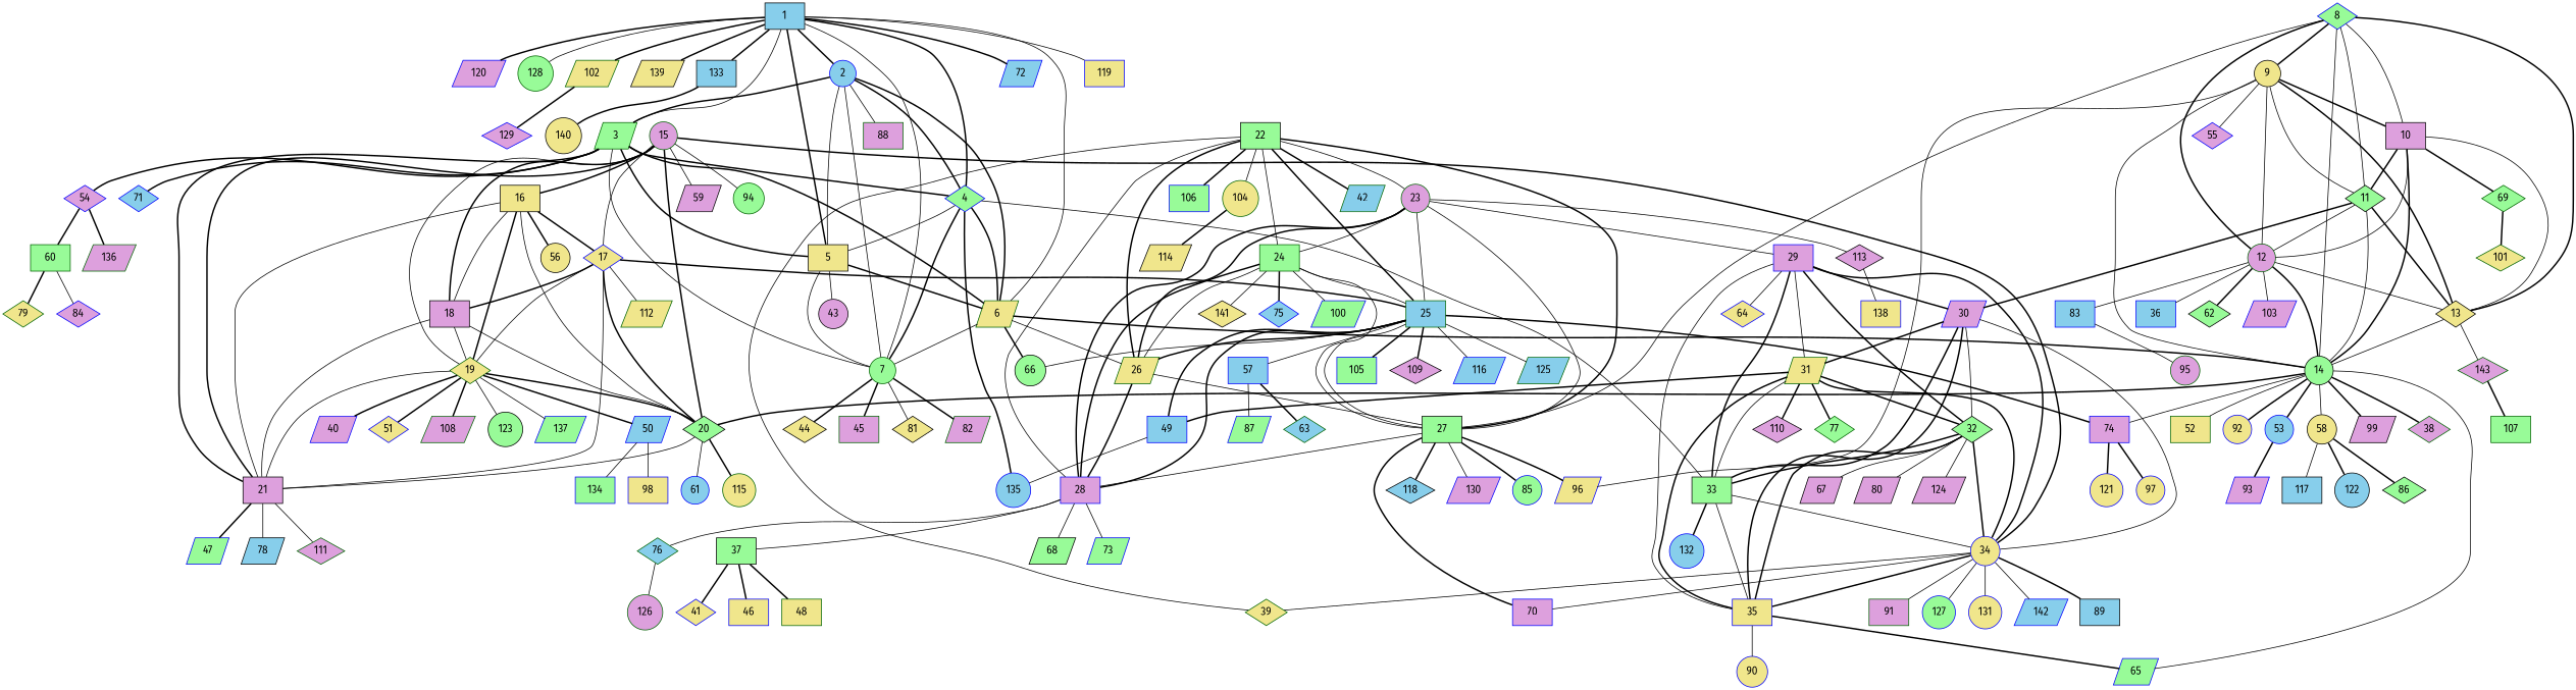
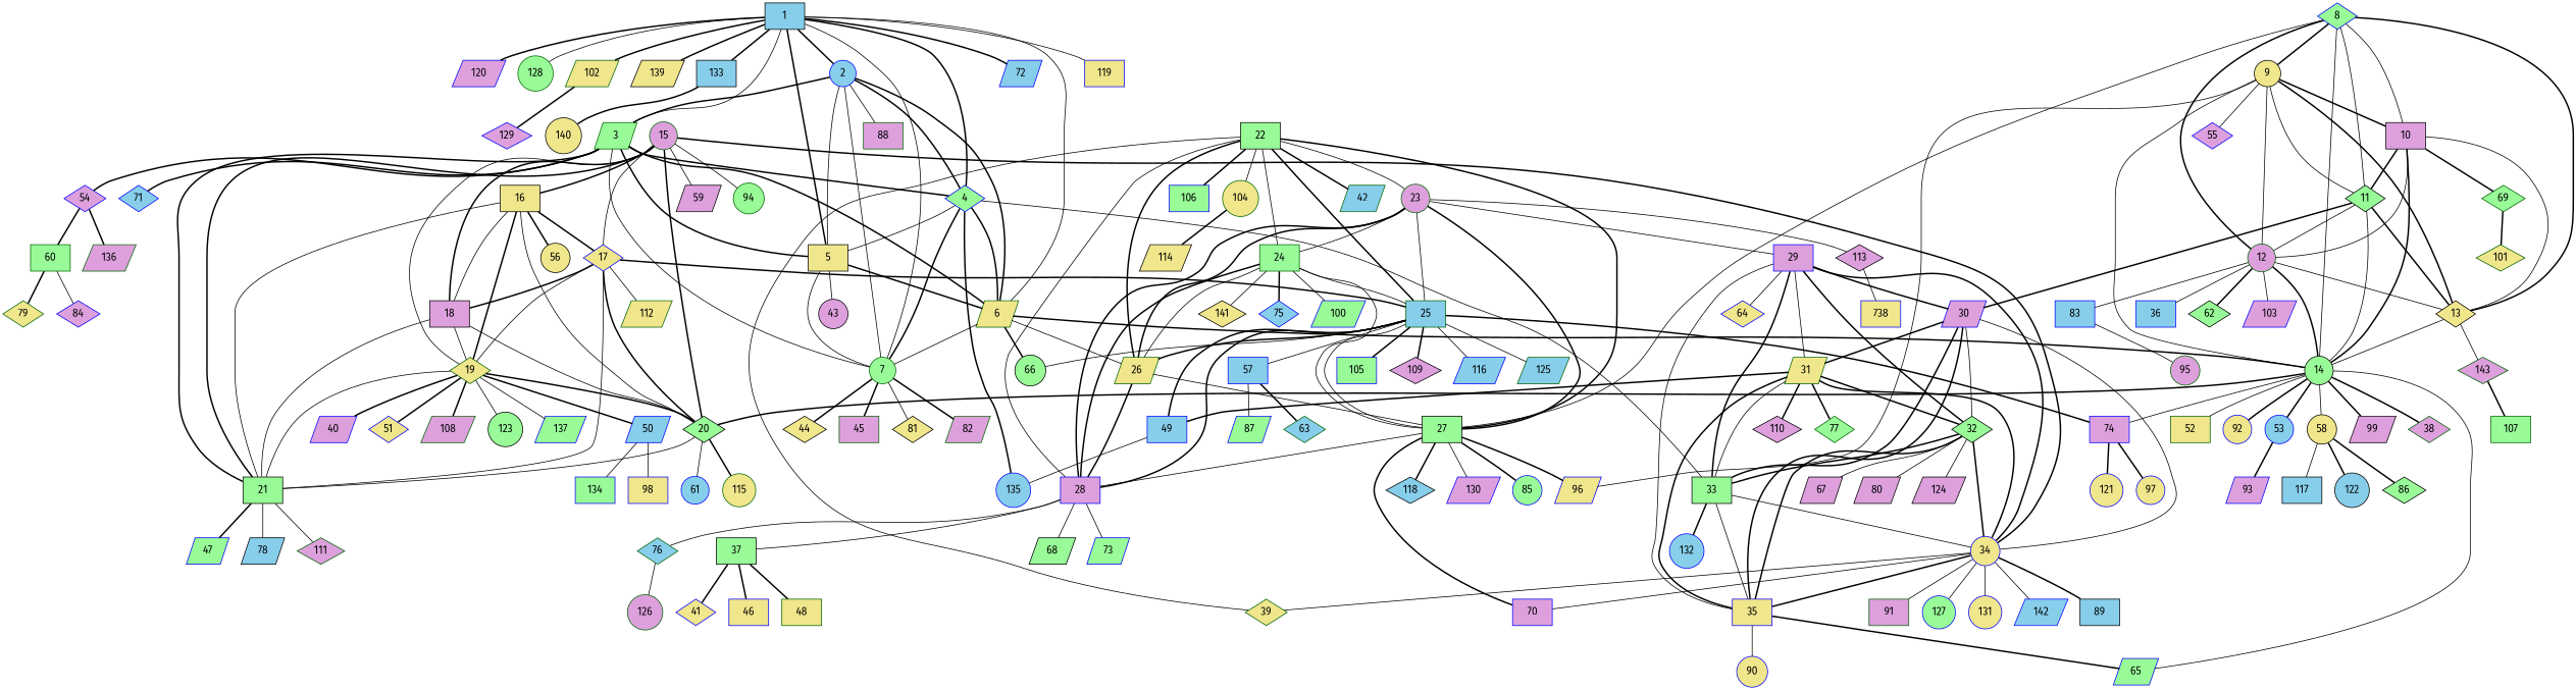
  graph {
    fontname="Fira Sans"
    node [color=blue fillcolor=khaki fontname="Fira Sans" shape=box style=filled]
    edge [fontname="Fira Sans" style=bold]
    1 [color=black fillcolor=skyblue]
    2 [fillcolor=skyblue shape=circle]
    3 [color=darkgreen fillcolor=palegreen shape=parallelogram]
    4 [fillcolor=palegreen shape=diamond]
    5 [color=black]
    6 [color=darkgreen shape=parallelogram]
    7 [color=darkgreen fillcolor=palegreen shape=circle]
    72 [fillcolor=skyblue shape=parallelogram]
    102 [color=darkgreen shape=parallelogram]
    119
    120 [fillcolor=plum shape=parallelogram]
    128 [color=darkgreen fillcolor=palegreen shape=circle]
    133 [color=black fillcolor=skyblue]
    139 [color=black shape=parallelogram]
    88 [color=darkgreen fillcolor=plum]
-   21 [color=black fillcolor=plum]
+   21 [color=black fillcolor=palegreen]
    54 [fillcolor=plum shape=diamond]
    71 [fillcolor=skyblue shape=diamond]
    33 [color=black fillcolor=palegreen]
    135 [fillcolor=skyblue shape=circle]
    43 [color=black fillcolor=plum shape=circle]
    14 [color=black fillcolor=palegreen shape=circle]
    26 [color=darkgreen shape=parallelogram]
    66 [color=black fillcolor=palegreen shape=circle]
    44 [color=black shape=diamond]
    45 [color=darkgreen fillcolor=plum]
    81 [color=black shape=diamond]
    82 [color=darkgreen fillcolor=plum shape=parallelogram]
    129 [fillcolor=plum shape=diamond]
    140 [color=black shape=circle]
    47 [fillcolor=palegreen shape=parallelogram]
    78 [color=black fillcolor=skyblue shape=parallelogram]
    111 [color=darkgreen fillcolor=plum shape=diamond]
    60 [color=darkgreen fillcolor=palegreen]
    136 [color=darkgreen fillcolor=plum shape=parallelogram]
    34 [shape=circle]
    35
    132 [fillcolor=skyblue shape=circle]
    20 [color=black fillcolor=palegreen shape=diamond]
    38 [color=darkgreen fillcolor=plum shape=diamond]
    52 [color=darkgreen]
    53 [fillcolor=skyblue shape=circle]
    58 [color=black shape=circle]
    65 [fillcolor=palegreen shape=parallelogram]
    74 [fillcolor=plum]
    92 [shape=circle]
    99 [color=black fillcolor=plum shape=parallelogram]
    27 [color=black fillcolor=palegreen]
    28 [fillcolor=plum]
    8 [fillcolor=palegreen shape=diamond]
    9 [color=black shape=circle]
    10 [color=black fillcolor=plum]
    11 [color=black fillcolor=palegreen shape=diamond]
    12 [color=darkgreen fillcolor=plum shape=circle]
    13 [color=black shape=diamond]
    55 [fillcolor=plum shape=diamond]
    96 [shape=parallelogram]
    69 [color=darkgreen fillcolor=palegreen shape=diamond]
    30 [fillcolor=plum shape=parallelogram]
    36 [fillcolor=skyblue]
    62 [color=black fillcolor=palegreen shape=diamond]
    83 [fillcolor=skyblue]
    103 [fillcolor=plum shape=parallelogram]
    143 [color=darkgreen fillcolor=plum shape=diamond]
    70 [fillcolor=plum]
    85 [fillcolor=palegreen shape=circle]
    118 [color=black fillcolor=skyblue shape=diamond]
    130 [fillcolor=plum shape=parallelogram]
    101 [color=darkgreen shape=diamond]
    31 [color=darkgreen shape=parallelogram]
    32 [color=black fillcolor=palegreen shape=diamond]
    95 [color=darkgreen fillcolor=plum shape=circle]
    107 [color=darkgreen fillcolor=palegreen]
    61 [fillcolor=skyblue shape=circle]
    115 [color=darkgreen shape=circle]
    93 [fillcolor=plum shape=parallelogram]
    86 [color=black fillcolor=palegreen shape=diamond]
    117 [color=black fillcolor=skyblue]
    122 [color=black fillcolor=skyblue shape=circle]
    97 [shape=circle]
    121 [shape=circle]
    15 [color=darkgreen fillcolor=plum shape=circle]
    16 [color=black]
    17 [shape=diamond]
    18 [color=black fillcolor=plum]
    19 [color=darkgreen shape=diamond]
    59 [color=black fillcolor=plum shape=parallelogram]
    94 [color=darkgreen fillcolor=palegreen shape=circle]
    56 [color=black shape=circle]
    25 [color=darkgreen fillcolor=skyblue]
    112 [color=darkgreen shape=parallelogram]
    40 [fillcolor=plum shape=parallelogram]
    50 [fillcolor=skyblue shape=parallelogram]
    51 [shape=diamond]
    108 [color=darkgreen fillcolor=plum shape=parallelogram]
    123 [color=black fillcolor=palegreen shape=circle]
    137 [fillcolor=palegreen shape=parallelogram]
    39 [color=darkgreen shape=diamond]
    89 [color=black fillcolor=skyblue]
    91 [color=darkgreen fillcolor=plum]
    127 [fillcolor=palegreen shape=circle]
    131 [shape=circle]
    142 [fillcolor=skyblue shape=parallelogram]
    49 [fillcolor=skyblue]
    57 [fillcolor=skyblue]
    105 [fillcolor=palegreen]
    109 [color=black fillcolor=plum shape=diamond]
    116 [fillcolor=skyblue shape=parallelogram]
    125 [color=darkgreen fillcolor=skyblue shape=parallelogram]
    98
    134 [fillcolor=palegreen]
    22 [color=black fillcolor=palegreen]
    23 [color=darkgreen fillcolor=plum shape=circle]
    24 [color=darkgreen fillcolor=palegreen]
    42 [color=darkgreen fillcolor=skyblue shape=parallelogram]
    104 [color=darkgreen shape=circle]
    106 [fillcolor=palegreen]
    29 [fillcolor=plum]
    113 [color=black fillcolor=plum shape=diamond]
    75 [fillcolor=skyblue shape=diamond]
    100 [fillcolor=palegreen shape=parallelogram]
    141 [color=black shape=diamond]
    37 [color=black fillcolor=palegreen]
    68 [color=black fillcolor=palegreen shape=parallelogram]
    73 [fillcolor=palegreen shape=parallelogram]
    76 [color=darkgreen fillcolor=skyblue shape=diamond]
    114 [color=black shape=parallelogram]
    64 [shape=diamond]
-   138
+   138 [label=738]
    63 [color=darkgreen fillcolor=skyblue shape=diamond]
    87 [fillcolor=palegreen shape=parallelogram]
    41 [shape=diamond]
    46
    48 [color=darkgreen]
    126 [color=darkgreen fillcolor=plum shape=circle]
    77 [color=darkgreen fillcolor=palegreen shape=diamond]
    110 [color=black fillcolor=plum shape=diamond]
    67 [color=black fillcolor=plum shape=parallelogram]
    80 [color=black fillcolor=plum shape=parallelogram]
    124 [color=black fillcolor=plum shape=parallelogram]
    90 [shape=circle]
    79 [color=darkgreen shape=diamond]
    84 [fillcolor=plum shape=diamond]
    1 -- 2
    1 -- 3 [style=solid]
    1 -- 4
    1 -- 5
    1 -- 6 [style=solid]
    1 -- 7 [style=solid]
    1 -- 72
    1 -- 102
    1 -- 119 [style=solid]
    1 -- 120
    1 -- 128 [style=solid]
    1 -- 133
    1 -- 139
    2 -- 3
    2 -- 4
    2 -- 5 [style=solid]
    2 -- 6
    2 -- 7 [style=solid]
    2 -- 88 [style=solid]
    3 -- 4
    3 -- 5
    3 -- 6
    3 -- 7 [style=solid]
    3 -- 21
    3 -- 54
    3 -- 71
    4 -- 5 [style=solid]
    4 -- 6
    4 -- 7
    4 -- 33 [style=solid]
    4 -- 135
    5 -- 6
    5 -- 7 [style=solid]
    5 -- 43 [style=solid]
    6 -- 7 [style=solid]
    6 -- 14
    6 -- 26 [style=solid]
    6 -- 66
    7 -- 44
    7 -- 45
    7 -- 81 [style=solid]
    7 -- 82
    102 -- 129
    133 -- 140
    21 -- 47
    21 -- 78 [style=solid]
    21 -- 111 [style=solid]
    54 -- 60
    54 -- 136
    33 -- 34 [style=solid]
    33 -- 35 [style=solid]
    33 -- 132
    14 -- 20
    14 -- 38
    14 -- 52 [style=solid]
    14 -- 53
    14 -- 58 [style=solid]
    14 -- 65 [style=solid]
    14 -- 74 [style=solid]
    14 -- 92
    14 -- 99
    26 -- 27 [style=solid]
    26 -- 28
    60 -- 79
    60 -- 84 [style=solid]
    34 -- 35
    34 -- 70 [style=solid]
    34 -- 39 [style=solid]
    34 -- 89
    34 -- 91 [style=solid]
    34 -- 127 [style=solid]
    34 -- 131 [style=solid]
    34 -- 142 [style=solid]
    35 -- 65
    35 -- 90 [style=solid]
    20 -- 21 [style=solid]
    20 -- 61 [style=solid]
    20 -- 115
    53 -- 93
    58 -- 86
    58 -- 117 [style=solid]
    58 -- 122
    74 -- 97
    74 -- 121
    27 -- 28 [style=solid]
    27 -- 96
    27 -- 70
    27 -- 85
    27 -- 118
    27 -- 130 [style=solid]
    28 -- 37 [style=solid]
    28 -- 68 [style=solid]
    28 -- 73 [style=solid]
    28 -- 76 [style=solid]
    8 -- 14 [style=solid]
    8 -- 27 [style=solid]
    8 -- 9
    8 -- 10 [style=solid]
    8 -- 11 [style=solid]
    8 -- 12
    8 -- 13
    9 -- 14 [style=solid]
    9 -- 10
    9 -- 11 [style=solid]
    9 -- 12 [style=solid]
    9 -- 13
    9 -- 55 [style=solid]
    9 -- 96 [style=solid]
    10 -- 14
    10 -- 11
    10 -- 12 [style=solid]
    10 -- 13 [style=solid]
    10 -- 69
    11 -- 14 [style=solid]
    11 -- 12 [style=solid]
    11 -- 13
    11 -- 30
    12 -- 14
    12 -- 13 [style=solid]
    12 -- 36 [style=solid]
    12 -- 62
    12 -- 83 [style=solid]
    12 -- 103 [style=solid]
    13 -- 14 [style=solid]
    13 -- 143 [style=solid]
    69 -- 101
    30 -- 33
    30 -- 34 [style=solid]
    30 -- 35
    30 -- 31
    30 -- 32 [style=solid]
    83 -- 95 [style=solid]
    143 -- 107
    31 -- 33 [style=solid]
    31 -- 34
    31 -- 35
    31 -- 32
    31 -- 49
    31 -- 77
    31 -- 110
    32 -- 33
    32 -- 34
    32 -- 35
    32 -- 67 [style=solid]
    32 -- 80 [style=solid]
    32 -- 124 [style=solid]
    15 -- 21
    15 -- 34
    15 -- 20
    15 -- 16
    15 -- 17 [style=solid]
    15 -- 18
    15 -- 19 [style=solid]
    15 -- 59 [style=solid]
    15 -- 94 [style=solid]
    16 -- 21 [style=solid]
    16 -- 20 [style=solid]
    16 -- 17
    16 -- 18 [style=solid]
    16 -- 19
    16 -- 56
    17 -- 21 [style=solid]
    17 -- 20
    17 -- 18
    17 -- 19 [style=solid]
    17 -- 25
    17 -- 112 [style=solid]
    18 -- 21 [style=solid]
    18 -- 20 [style=solid]
    18 -- 19 [style=solid]
    19 -- 21 [style=solid]
    19 -- 20
    19 -- 40
    19 -- 50
    19 -- 51
    19 -- 108
    19 -- 123 [style=solid]
    19 -- 137 [style=solid]
    25 -- 26
    25 -- 66 [style=solid]
    25 -- 74
    25 -- 27 [style=solid]
    25 -- 28
    25 -- 49
    25 -- 57 [style=solid]
    25 -- 105
    25 -- 109
    25 -- 116 [style=solid]
    25 -- 125 [style=solid]
    50 -- 98 [style=solid]
    50 -- 134 [style=solid]
    49 -- 135 [style=solid]
    57 -- 63
    57 -- 87 [style=solid]
    22 -- 26
    22 -- 27
    22 -- 28 [style=solid]
    22 -- 25
    22 -- 39 [style=solid]
    22 -- 23 [style=solid]
    22 -- 24 [style=solid]
    22 -- 42
    22 -- 104 [style=solid]
    22 -- 106
    23 -- 26
-   23 -- 27 [style=solid]
+   23 -- 27
    23 -- 28
    23 -- 25 [style=solid]
    23 -- 24 [style=solid]
    23 -- 29 [style=solid]
    23 -- 113 [style=solid]
    24 -- 26 [style=solid]
    24 -- 27 [style=solid]
    24 -- 28
    24 -- 25 [style=solid]
    24 -- 75
    24 -- 100 [style=solid]
    24 -- 141 [style=solid]
    104 -- 114
    29 -- 33
    29 -- 34
    29 -- 35 [style=solid]
    29 -- 30
    29 -- 31 [style=solid]
    29 -- 32
    29 -- 64 [style=solid]
    113 -- 138 [style=solid]
    37 -- 41
    37 -- 46
    37 -- 48
    76 -- 126 [style=solid]
  }
